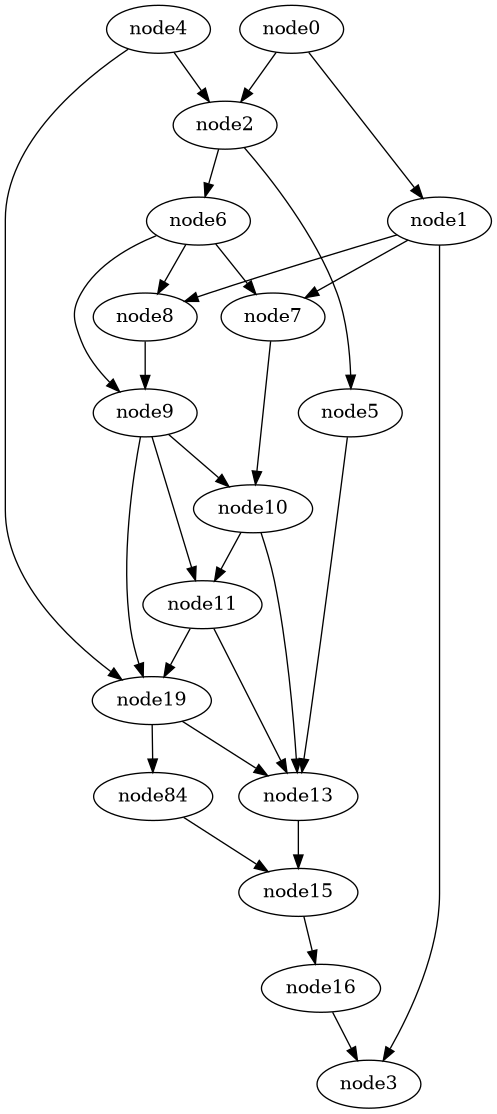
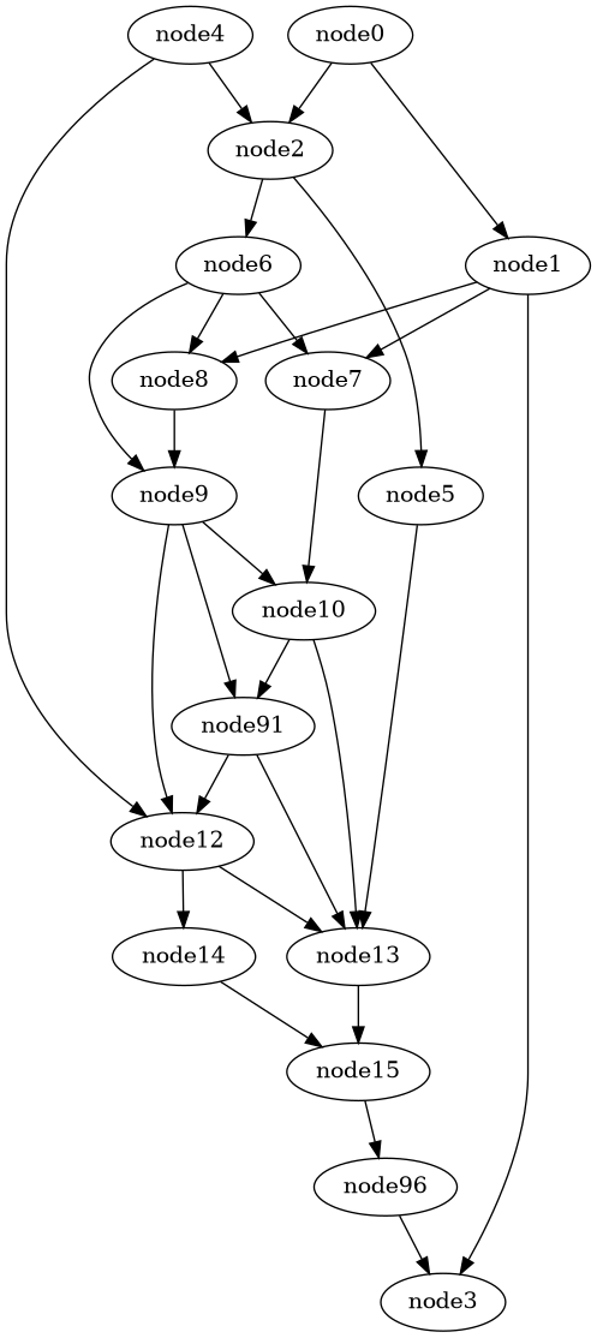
  digraph {
    node15
-   node16
+   node16 [label=node96]
    node3
-   node14 [label=node84]
+   node14
    node13
-   node12 [label=node19]
-   node11
+   node12
+   node11 [label=node91]
    node10
    node9
    node8
    node7
    node6
    node5
    node4
    node2
    node1
    node0
    node15 -> node16
    node16 -> node3
    node14 -> node15
    node13 -> node15
    node12 -> node14
    node12 -> node13
    node11 -> node13
    node11 -> node12
    node10 -> node13
    node10 -> node11
    node9 -> node12
    node9 -> node11
    node9 -> node10
    node8 -> node9
    node7 -> node10
    node6 -> node9
    node6 -> node8
    node6 -> node7
    node5 -> node13
    node4 -> node12
    node4 -> node2
    node2 -> node6
    node2 -> node5
    node1 -> node3
    node1 -> node8
    node1 -> node7
    node0 -> node2
    node0 -> node1
  }
